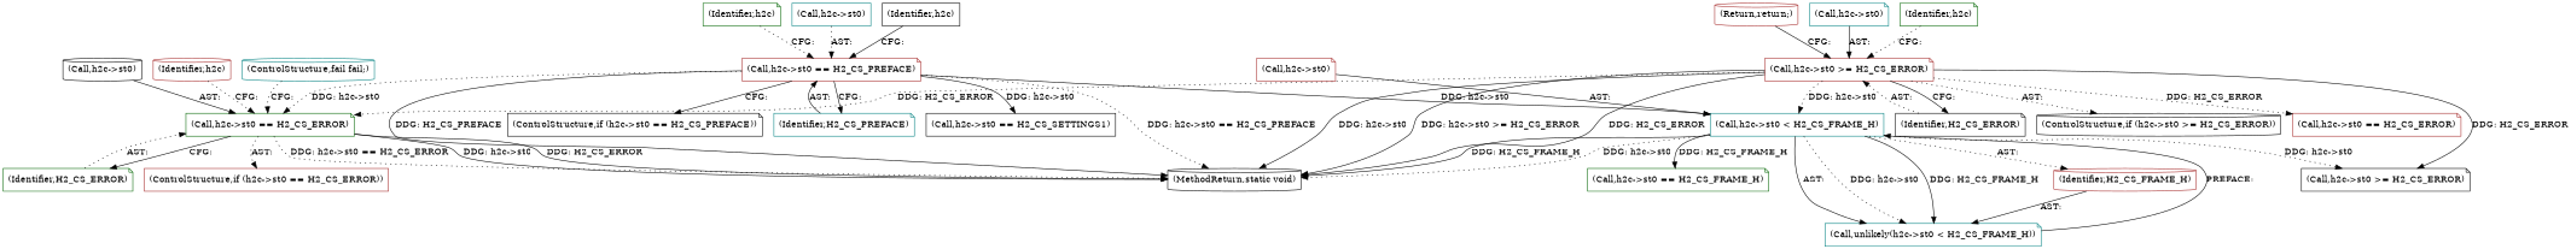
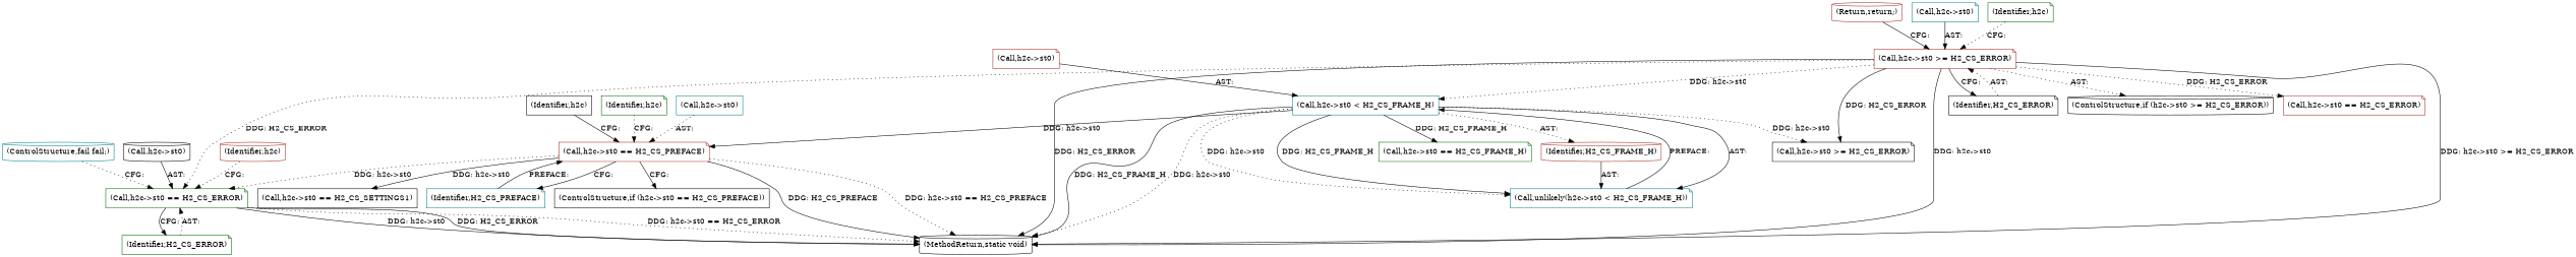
  digraph {
    node [color=black shape=note]
    edge [style=solid]
    n1 [color=darkgreen label="(Call,h2c->st0 == H2_CS_ERROR)"]
    n2 [label="(MethodReturn,static void)" shape=cylinder]
    n3 [color=darkgreen label="(Identifier,H2_CS_ERROR)"]
-   n4 [color=brown label="(ControlStructure,if (h2c->st0 == H2_CS_ERROR))" shape=box]
    n5 [color=brown label="(Call,h2c->st0 == H2_CS_PREFACE)"]
-   n6 [label="(ControlStructure,if (h2c->st0 == H2_CS_PREFACE))"]
+   n6 [label="(ControlStructure,if (h2c->st0 == H2_CS_PREFACE))" shape=box]
    n7 [color=teal label="(Identifier,H2_CS_PREFACE)"]
    n8 [label="(Call,h2c->st0 == H2_CS_SETTINGS1)" shape=box]
    n9 [color=teal label="(Call,h2c->st0 < H2_CS_FRAME_H)" shape=box]
    n10 [color=darkgreen label="(Call,h2c->st0 == H2_CS_FRAME_H)"]
    n11 [color=brown label="(Identifier,H2_CS_FRAME_H)" shape=cylinder]
    n12 [label="(Call,h2c->st0 >= H2_CS_ERROR)"]
    n13 [color=teal label="(Call,unlikely(h2c->st0 < H2_CS_FRAME_H))"]
    n14 [color=brown label="(Call,h2c->st0 >= H2_CS_ERROR)"]
    n15 [label="(Identifier,H2_CS_ERROR)"]
    n16 [label="(ControlStructure,if (h2c->st0 >= H2_CS_ERROR))" shape=cylinder]
    n17 [color=brown label="(Call,h2c->st0 == H2_CS_ERROR)"]
    n18 [color=brown label="(Call,h2c->st0)"]
    n19 [label="(Call,h2c->st0)" shape=cylinder]
    n20 [color=darkgreen label="(Identifier,h2c)"]
    n21 [color=brown label="(Return,return;)" shape=cylinder]
    n22 [color=brown label="(Identifier,h2c)" shape=cylinder]
    n23 [color=teal label="(Call,h2c->st0)"]
    n24 [color=teal label="(Call,h2c->st0)" shape=box]
    n25 [color=teal label="(ControlStructure,fail fail;)" shape=cylinder]
    n26 [label="(Identifier,h2c)" shape=box]
    n27 [color=darkgreen label="(Identifier,h2c)"]
    n1 -> n2 [label="DDG: h2c->st0 == H2_CS_ERROR" style=dotted]
    n1 -> n2 [label="DDG: h2c->st0"]
    n1 -> n2 [label="DDG: H2_CS_ERROR"]
    n1 -> n3 [label="CFG: "]
-   n1 -> n4 [label="AST: " style=dotted]
    n3 -> n1 [label="AST: " style=dotted]
    n5 -> n1 [label="DDG: h2c->st0" style=dotted]
    n5 -> n2 [label="DDG: h2c->st0 == H2_CS_PREFACE" style=dotted]
    n5 -> n2 [label="DDG: H2_CS_PREFACE"]
    n5 -> n6 [label="CFG: "]
    n5 -> n7 [label="CFG: "]
    n5 -> n8 [label="DDG: h2c->st0"]
-   n7 -> n5 [label="AST: "]
+   n7 -> n5 [label="PREFACE: "]
    n9 -> n2 [label="DDG: H2_CS_FRAME_H"]
    n9 -> n2 [label="DDG: h2c->st0" style=dotted]
-   n5 -> n9 [label="DDG: h2c->st0"]
+   n9 -> n5 [label="DDG: h2c->st0"]
    n9 -> n10 [label="DDG: H2_CS_FRAME_H"]
    n9 -> n11 [label="AST: " style=dotted]
    n9 -> n12 [label="DDG: h2c->st0" style=dotted]
    n9 -> n13 [label="AST: "]
    n9 -> n13 [label="DDG: h2c->st0" style=dotted]
    n9 -> n13 [label="DDG: H2_CS_FRAME_H"]
    n11 -> n13 [label="AST: "]
    n13 -> n9 [label="PREFACE: "]
    n14 -> n1 [label="DDG: H2_CS_ERROR" style=dotted]
    n14 -> n2 [label="DDG: H2_CS_ERROR"]
    n14 -> n2 [label="DDG: h2c->st0"]
    n14 -> n2 [label="DDG: h2c->st0 >= H2_CS_ERROR"]
    n14 -> n9 [label="DDG: h2c->st0" style=dotted]
    n14 -> n12 [label="DDG: H2_CS_ERROR"]
    n14 -> n15 [label="CFG: "]
    n14 -> n16 [label="AST: " style=dotted]
    n14 -> n17 [label="DDG: H2_CS_ERROR" style=dotted]
    n15 -> n14 [label="AST: " style=dotted]
    n18 -> n9 [label="AST: "]
    n19 -> n1 [label="AST: "]
    n20 -> n5 [label="CFG: " style=dotted]
    n21 -> n14 [label="CFG: "]
    n22 -> n1 [label="CFG: " style=dotted]
    n23 -> n14 [label="AST: "]
    n24 -> n5 [label="AST: " style=dotted]
    n25 -> n1 [label="CFG: " style=dotted]
    n26 -> n5 [label="CFG: "]
    n27 -> n14 [label="CFG: " style=dotted]
  }
